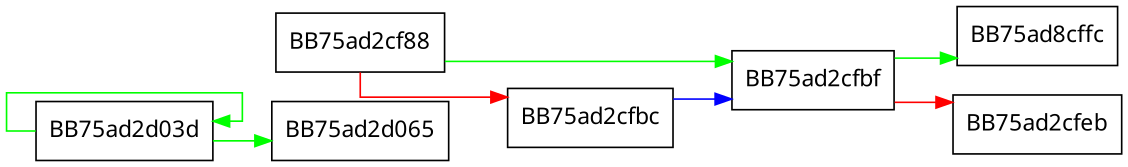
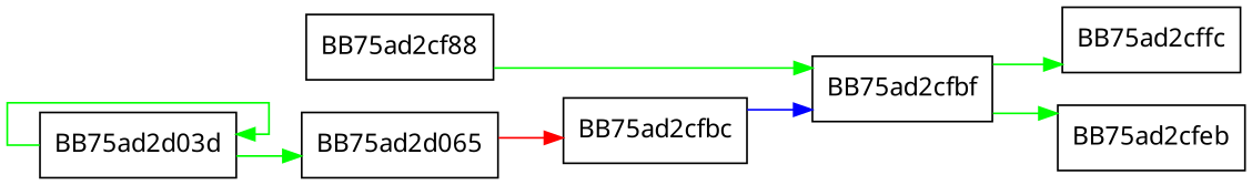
  digraph {
    fontname="Noto Sans"
    rankdir=LR
    splines=ortho
    node [fontname="Noto Sans" shape=box]
    edge [color=green fontname="Noto Sans"]
    BB75ad2cf88
    BB75ad2cfbf
    BB75ad2cfbc
-   BB75ad2cffc [label=BB75ad8cffc]
+   BB75ad2cffc
    BB75ad2cfeb
    BB75ad2d03d
    BB75ad2d065
    BB75ad2cf88 -> BB75ad2cfbf
-   BB75ad2cf88 -> BB75ad2cfbc [color=red]
+   BB75ad2d065 -> BB75ad2cfbc [color=red]
    BB75ad2cfbf -> BB75ad2cffc
-   BB75ad2cfbf -> BB75ad2cfeb [color=red]
+   BB75ad2cfbf -> BB75ad2cfeb
    BB75ad2cfbc -> BB75ad2cfbf [color=blue]
    BB75ad2d03d -> BB75ad2d03d
    BB75ad2d03d -> BB75ad2d065
  }
